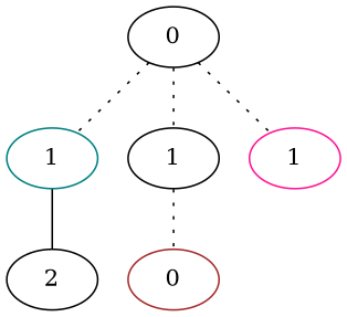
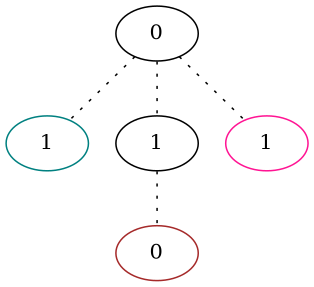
  graph {
    node [color=black]
    edge [style=dotted]
    n1 [label=0]
    n2 [label=1 color=teal]
    n3 [label=1]
    n4 [label=1 color=deeppink]
-   n5 [label=2]
    n6 [label=0 color=brown]
    n1 -- n2
    n1 -- n3
    n1 -- n4
-   n2 -- n5 [style=""]
    n3 -- n6
  }
